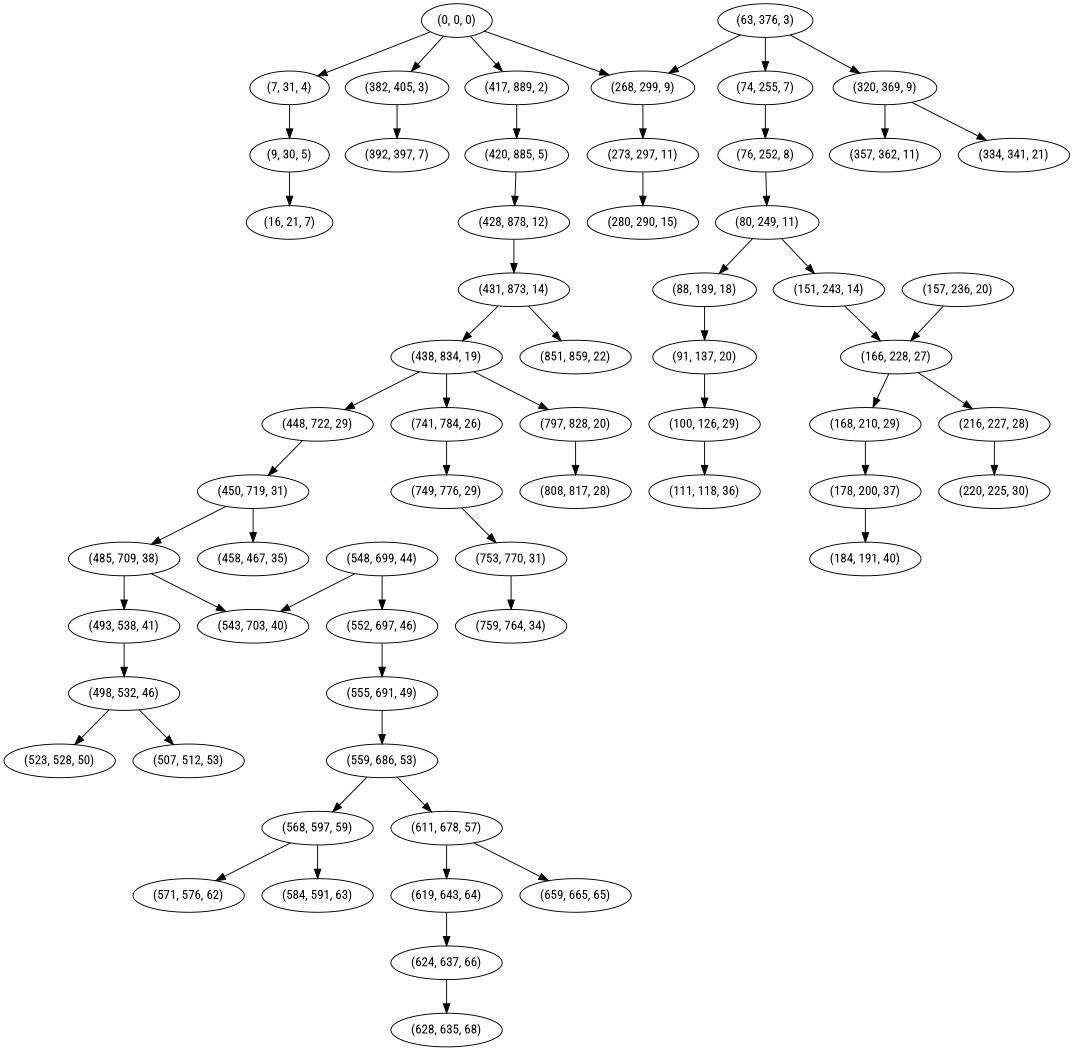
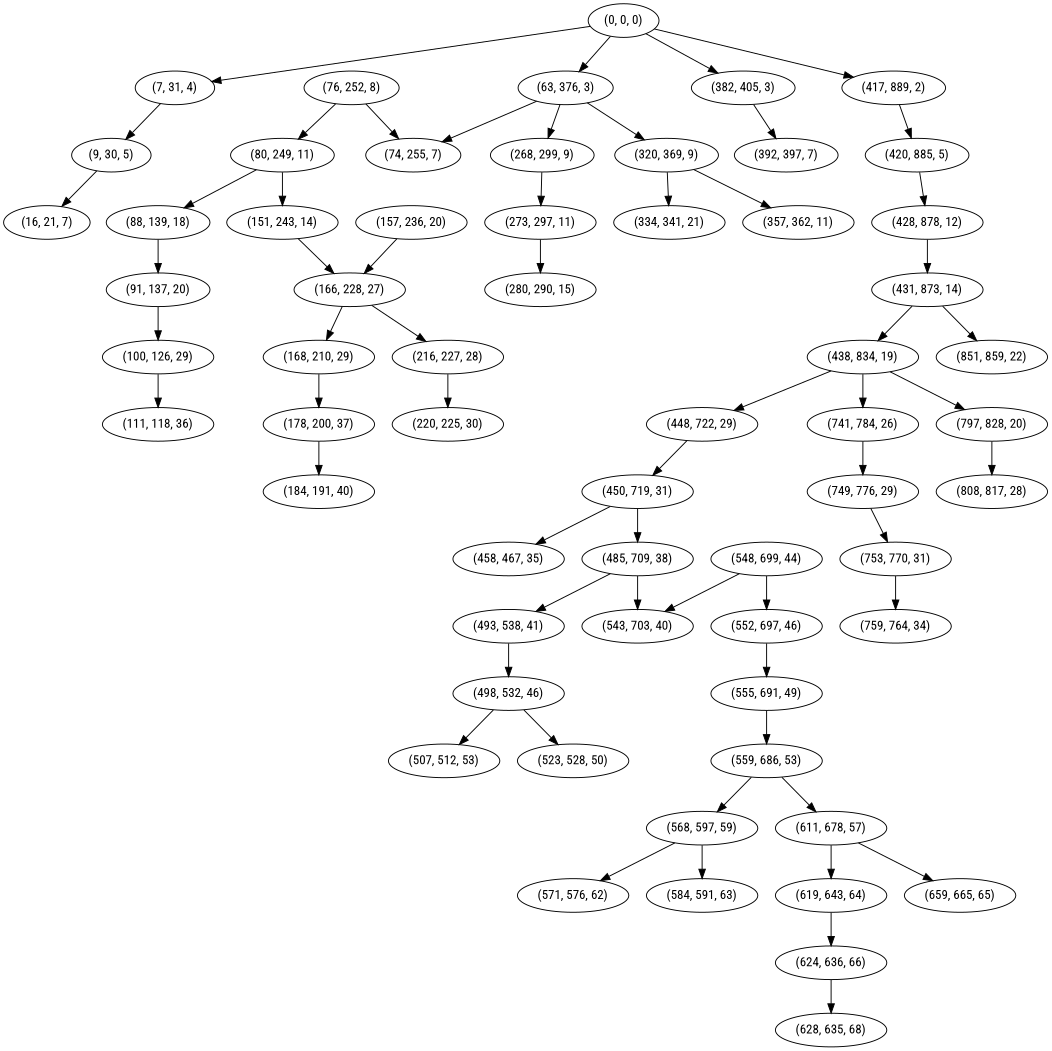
  digraph {
    fontname="Roboto Condensed"
    node [fontname="Roboto Condensed"]
    edge [fontname="Roboto Condensed"]
    "(0, 0, 0)"
    "(7, 31, 4)"
    "(63, 376, 3)"
    "(382, 405, 3)"
    "(417, 889, 2)"
    "(9, 30, 5)"
    "(74, 255, 7)"
    "(268, 299, 9)"
    "(320, 369, 9)"
    "(392, 397, 7)"
    "(420, 885, 5)"
    "(16, 21, 7)"
    "(76, 252, 8)"
    "(273, 297, 11)"
    "(334, 341, 21)"
    "(357, 362, 11)"
    "(80, 249, 11)"
    "(88, 139, 18)"
    "(151, 243, 14)"
    "(91, 137, 20)"
    "(166, 228, 27)"
    "(100, 126, 29)"
    n23 [label="(111, 118, 36)"]
    "(157, 236, 20)"
    "(168, 210, 29)"
    "(216, 227, 28)"
    "(178, 200, 37)"
    "(220, 225, 30)"
    "(184, 191, 40)"
    "(280, 290, 15)"
    "(428, 878, 12)"
    "(431, 873, 14)"
    "(438, 834, 19)"
    "(851, 859, 22)"
    "(448, 722, 29)"
    "(741, 784, 26)"
    "(797, 828, 20)"
    "(450, 719, 31)"
    "(749, 776, 29)"
    "(808, 817, 28)"
    "(458, 467, 35)"
    "(485, 709, 38)"
    "(493, 538, 41)"
    "(543, 703, 40)"
    "(498, 532, 46)"
    "(507, 512, 53)"
    "(523, 528, 50)"
    "(548, 699, 44)"
    "(552, 697, 46)"
    "(555, 691, 49)"
    "(559, 686, 53)"
    "(568, 597, 59)"
    "(611, 678, 57)"
    "(571, 576, 62)"
    "(584, 591, 63)"
    "(619, 643, 64)"
    "(659, 665, 65)"
-   "(624, 637, 66)"
+   "(624, 637, 66)" [label="(624, 636, 66)"]
    "(628, 635, 68)"
    "(753, 770, 31)"
    "(759, 764, 34)"
    "(0, 0, 0)" -> "(7, 31, 4)"
-   "(0, 0, 0)" -> "(268, 299, 9)"
+   "(0, 0, 0)" -> "(63, 376, 3)"
    "(0, 0, 0)" -> "(382, 405, 3)"
    "(0, 0, 0)" -> "(417, 889, 2)"
    "(7, 31, 4)" -> "(9, 30, 5)"
    "(63, 376, 3)" -> "(74, 255, 7)"
    "(63, 376, 3)" -> "(268, 299, 9)"
    "(63, 376, 3)" -> "(320, 369, 9)"
    "(382, 405, 3)" -> "(392, 397, 7)"
    "(417, 889, 2)" -> "(420, 885, 5)"
    "(9, 30, 5)" -> "(16, 21, 7)"
-   "(74, 255, 7)" -> "(76, 252, 8)"
+   "(76, 252, 8)" -> "(74, 255, 7)"
    "(268, 299, 9)" -> "(273, 297, 11)"
    "(320, 369, 9)" -> "(334, 341, 21)"
    "(320, 369, 9)" -> "(357, 362, 11)"
    "(420, 885, 5)" -> "(428, 878, 12)"
    "(76, 252, 8)" -> "(80, 249, 11)"
    "(273, 297, 11)" -> "(280, 290, 15)"
    "(80, 249, 11)" -> "(88, 139, 18)"
    "(80, 249, 11)" -> "(151, 243, 14)"
    "(88, 139, 18)" -> "(91, 137, 20)"
    "(151, 243, 14)" -> "(166, 228, 27)"
    "(91, 137, 20)" -> "(100, 126, 29)"
    "(166, 228, 27)" -> "(168, 210, 29)"
    "(166, 228, 27)" -> "(216, 227, 28)"
    "(100, 126, 29)" -> n23
    "(157, 236, 20)" -> "(166, 228, 27)"
    "(168, 210, 29)" -> "(178, 200, 37)"
    "(216, 227, 28)" -> "(220, 225, 30)"
    "(178, 200, 37)" -> "(184, 191, 40)"
    "(428, 878, 12)" -> "(431, 873, 14)"
    "(431, 873, 14)" -> "(438, 834, 19)"
    "(431, 873, 14)" -> "(851, 859, 22)"
    "(438, 834, 19)" -> "(448, 722, 29)"
    "(438, 834, 19)" -> "(741, 784, 26)"
    "(438, 834, 19)" -> "(797, 828, 20)"
    "(448, 722, 29)" -> "(450, 719, 31)"
    "(741, 784, 26)" -> "(749, 776, 29)"
    "(797, 828, 20)" -> "(808, 817, 28)"
    "(450, 719, 31)" -> "(458, 467, 35)"
    "(450, 719, 31)" -> "(485, 709, 38)"
    "(749, 776, 29)" -> "(753, 770, 31)"
    "(485, 709, 38)" -> "(493, 538, 41)"
    "(485, 709, 38)" -> "(543, 703, 40)"
    "(493, 538, 41)" -> "(498, 532, 46)"
    "(498, 532, 46)" -> "(507, 512, 53)"
    "(498, 532, 46)" -> "(523, 528, 50)"
    "(548, 699, 44)" -> "(543, 703, 40)"
    "(548, 699, 44)" -> "(552, 697, 46)"
    "(552, 697, 46)" -> "(555, 691, 49)"
    "(555, 691, 49)" -> "(559, 686, 53)"
    "(559, 686, 53)" -> "(568, 597, 59)"
    "(559, 686, 53)" -> "(611, 678, 57)"
    "(568, 597, 59)" -> "(571, 576, 62)"
    "(568, 597, 59)" -> "(584, 591, 63)"
    "(611, 678, 57)" -> "(619, 643, 64)"
    "(611, 678, 57)" -> "(659, 665, 65)"
    "(619, 643, 64)" -> "(624, 637, 66)"
    "(624, 637, 66)" -> "(628, 635, 68)"
    "(753, 770, 31)" -> "(759, 764, 34)"
  }
